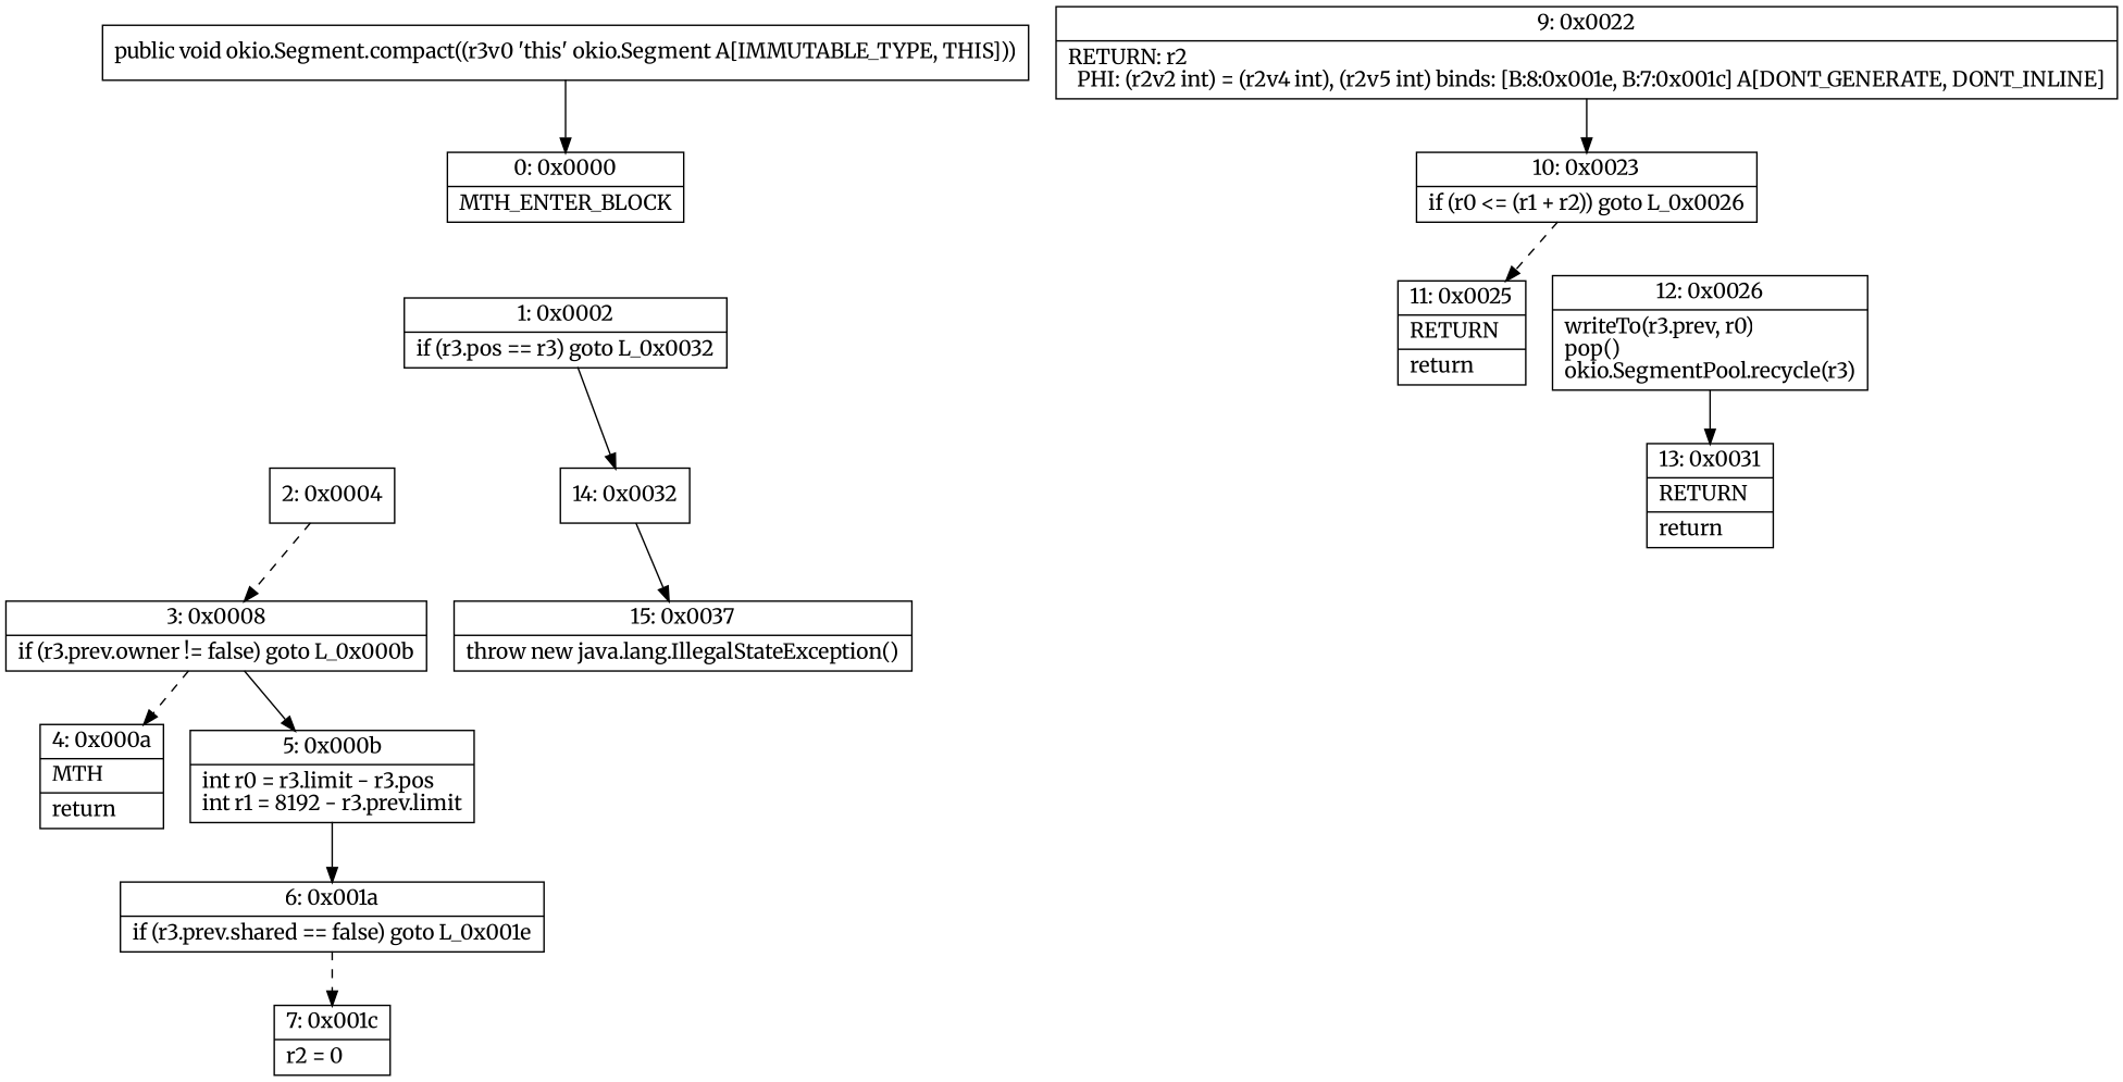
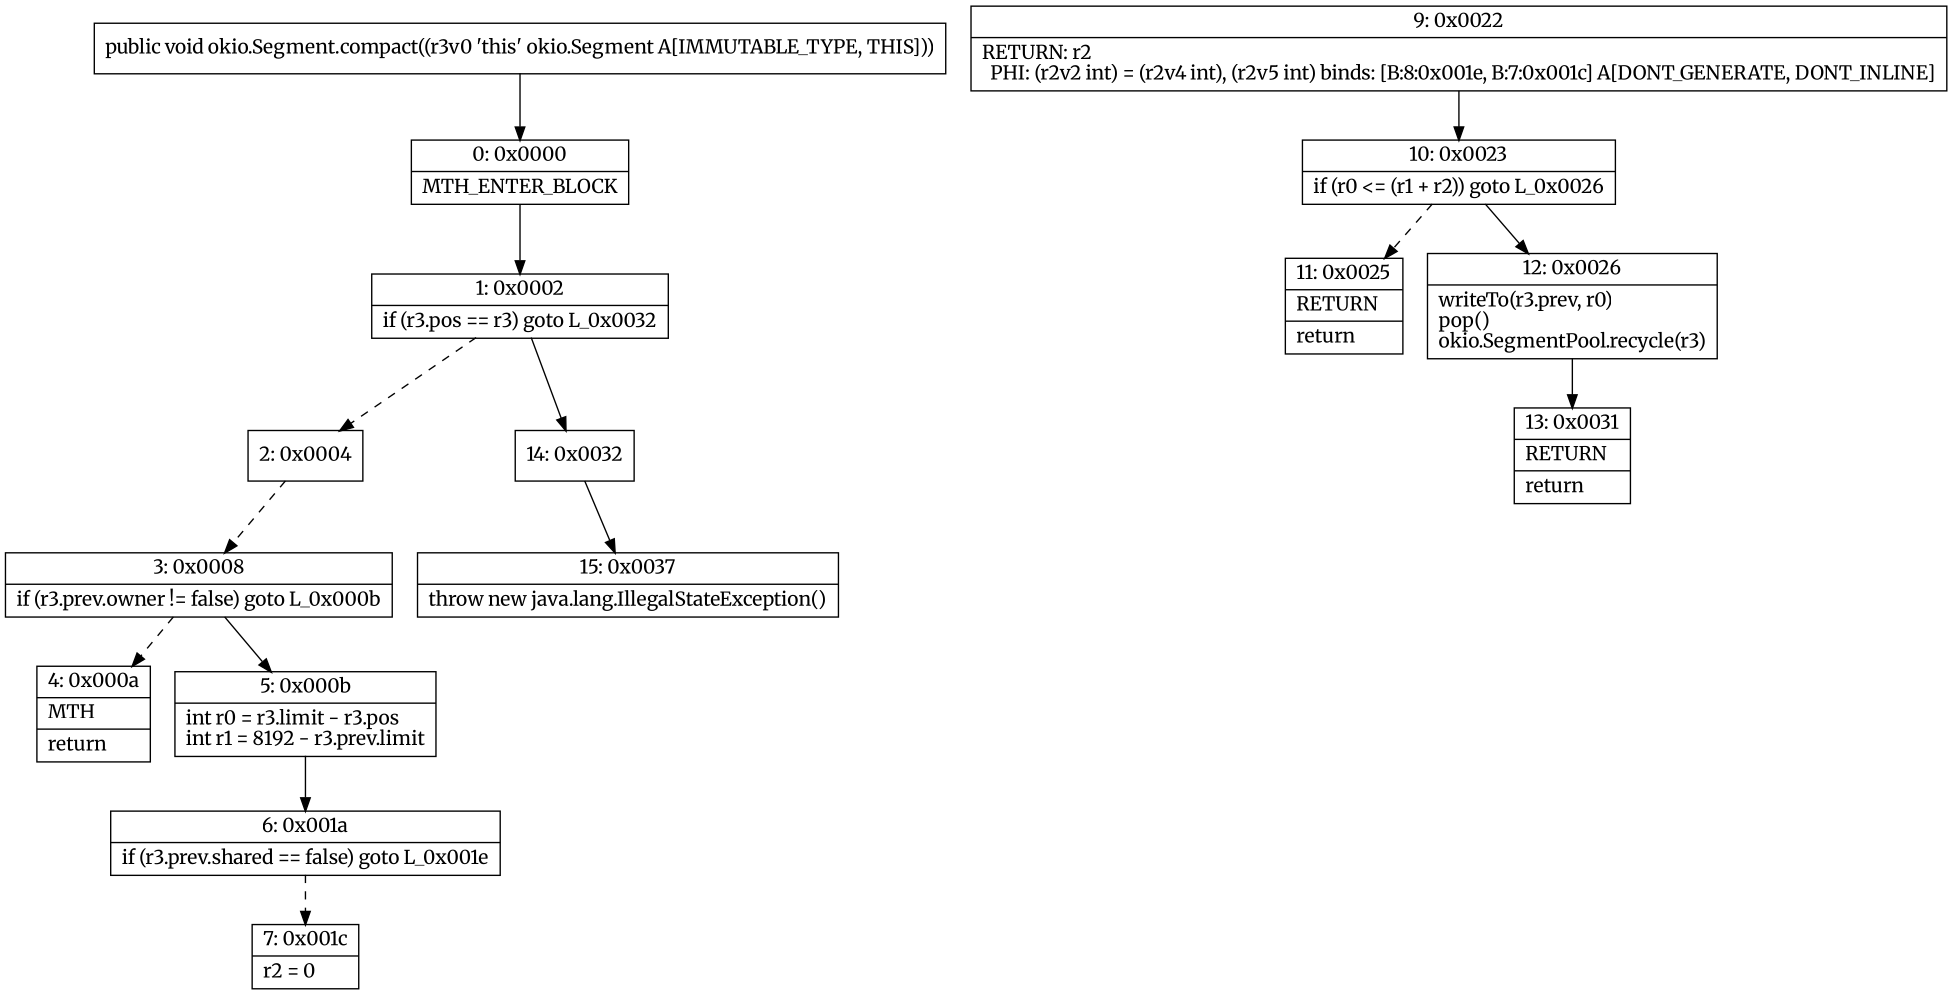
  digraph {
    fontname=Merriweather
    node [fontname=Merriweather shape=record]
    edge [fontname=Merriweather]
    n1 [label="{0\:\ 0x0000|MTH_ENTER_BLOCK\l}"]
    n2 [label="{1\:\ 0x0002|if (r3.pos == r3) goto L_0x0032\l}"]
    n3 [label="{2\:\ 0x0004}"]
    n4 [label="{14\:\ 0x0032}"]
    n5 [label="{3\:\ 0x0008|if (r3.prev.owner != false) goto L_0x000b\l}"]
    n6 [label="{15\:\ 0x0037|throw new java.lang.IllegalStateException()\l}"]
    n7 [label="{4\:\ 0x000a|MTH\l|return\l}"]
    n8 [label="{5\:\ 0x000b|int r0 = r3.limit \- r3.pos\lint r1 = 8192 \- r3.prev.limit\l}"]
    n9 [label="{6\:\ 0x001a|if (r3.prev.shared == false) goto L_0x001e\l}"]
    n10 [label="{7\:\ 0x001c|r2 = 0\l}"]
    n11 [label="{9\:\ 0x0022|RETURN: r2 \l  PHI: (r2v2 int) = (r2v4 int), (r2v5 int) binds: [B:8:0x001e, B:7:0x001c] A[DONT_GENERATE, DONT_INLINE]\l}"]
    n12 [label="{10\:\ 0x0023|if (r0 \<= (r1 + r2)) goto L_0x0026\l}"]
    n13 [label="{11\:\ 0x0025|RETURN\l|return\l}"]
    n14 [label="{12\:\ 0x0026|writeTo(r3.prev, r0)\lpop()\lokio.SegmentPool.recycle(r3)\l}"]
    n15 [label="{13\:\ 0x0031|RETURN\l|return\l}"]
    n16 [label="{public void okio.Segment.compact((r3v0 'this' okio.Segment A[IMMUTABLE_TYPE, THIS])) }"]
+   n1 -> n2
+   n2 -> n3 [style=dashed]
    n2 -> n4
    n3 -> n5 [style=dashed]
    n4 -> n6
    n5 -> n7 [style=dashed]
    n5 -> n8
    n8 -> n9
    n9 -> n10 [style=dashed]
    n11 -> n12
    n12 -> n13 [style=dashed]
+   n12 -> n14
    n14 -> n15
    n16 -> n1
  }
